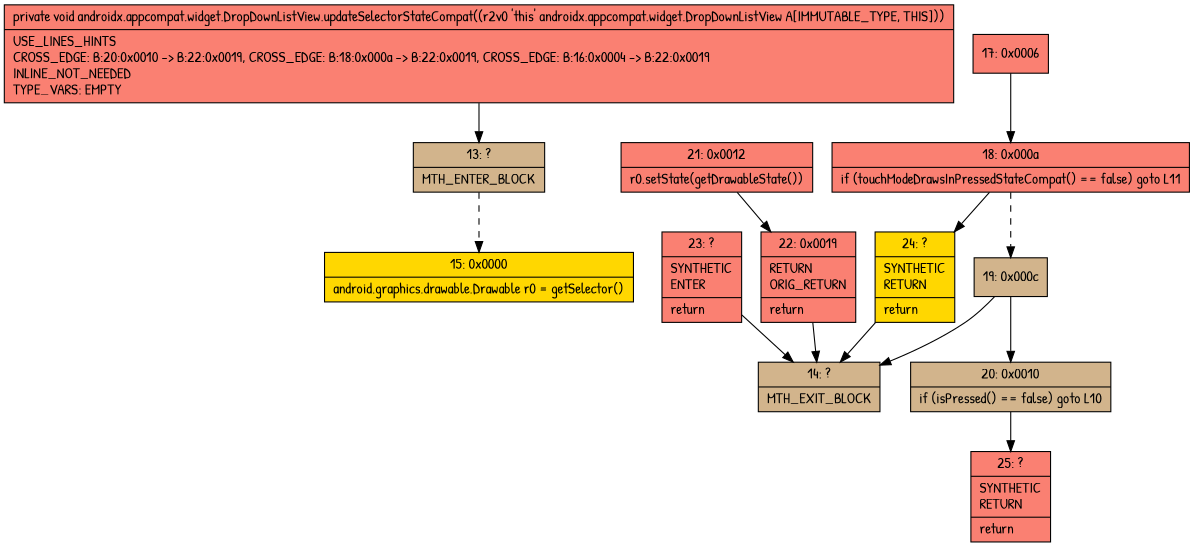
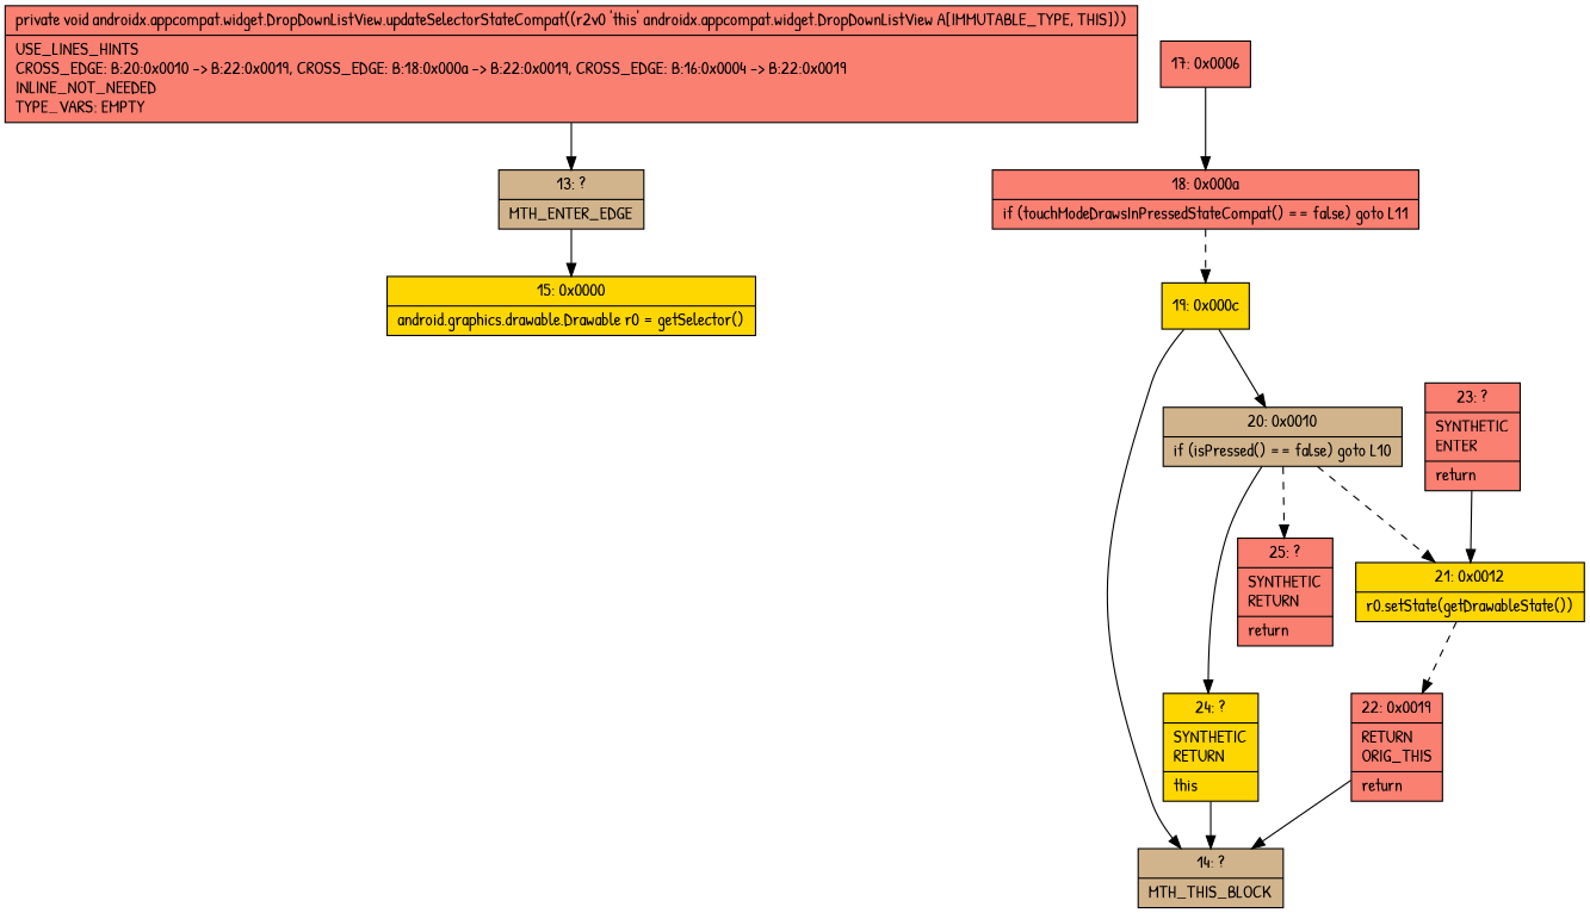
  digraph {
    fontname="Patrick Hand"
    node [fillcolor=salmon fontname="Patrick Hand" shape=record style=filled]
    edge [fontname="Patrick Hand"]
-   n1 [fillcolor=tan label="{13\:\ ?|MTH_ENTER_BLOCK\l}"]
+   n1 [fillcolor=tan label="{13\:\ ?|MTH_ENTER_EDGE\l}"]
    n2 [fillcolor=gold label="{15\:\ 0x0000|android.graphics.drawable.Drawable r0 = getSelector()\l}"]
    n3 [label="{17\:\ 0x0006}"]
    n4 [label="{18\:\ 0x000a|if (touchModeDrawsInPressedStateCompat() == false) goto L11\l}"]
    n5 [label="{23\:\ ?|SYNTHETIC\lENTER\l|return\l}"]
-   n6 [fillcolor=tan label="{14\:\ ?|MTH_EXIT_BLOCK\l}"]
-   n7 [fillcolor=tan label="{19\:\ 0x000c}"]
-   n8 [fillcolor=gold label="{24\:\ ?|SYNTHETIC\lRETURN\l|return\l}"]
+   n6 [fillcolor=tan label="{14\:\ ?|MTH_THIS_BLOCK\l}"]
+   n7 [fillcolor=gold label="{19\:\ 0x000c}"]
+   n8 [fillcolor=gold label="{24\:\ ?|SYNTHETIC\lRETURN\l|this\l}"]
    n9 [fillcolor=tan label="{20\:\ 0x0010|if (isPressed() == false) goto L10\l}"]
-   n10 [label="{21\:\ 0x0012|r0.setState(getDrawableState())\l}"]
+   n10 [fillcolor=gold label="{21\:\ 0x0012|r0.setState(getDrawableState())\l}"]
    n11 [label="{25\:\ ?|SYNTHETIC\lRETURN\l|return\l}"]
-   n12 [label="{22\:\ 0x0019|RETURN\lORIG_RETURN\l|return\l}"]
+   n12 [label="{22\:\ 0x0019|RETURN\lORIG_THIS\l|return\l}"]
    n13 [label="{private void androidx.appcompat.widget.DropDownListView.updateSelectorStateCompat((r2v0 'this' androidx.appcompat.widget.DropDownListView A[IMMUTABLE_TYPE, THIS]))  | USE_LINES_HINTS\lCROSS_EDGE: B:20:0x0010 \-\> B:22:0x0019, CROSS_EDGE: B:18:0x000a \-\> B:22:0x0019, CROSS_EDGE: B:16:0x0004 \-\> B:22:0x0019\lINLINE_NOT_NEEDED\lTYPE_VARS: EMPTY\l}"]
-   n1 -> n2 [style=dashed]
+   n1 -> n2
    n3 -> n4
    n4 -> n7 [style=dashed]
-   n4 -> n8
-   n5 -> n6
+   n9 -> n8
+   n5 -> n10
    n7 -> n6
    n7 -> n9
    n8 -> n6
-   n9 -> n11
-   n10 -> n12
+   n9 -> n10 [style=dashed]
+   n9 -> n11 [style=dashed]
+   n10 -> n12 [style=dashed]
    n12 -> n6
    n13 -> n1
  }
